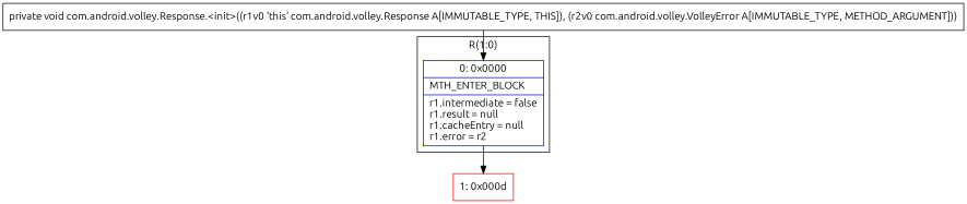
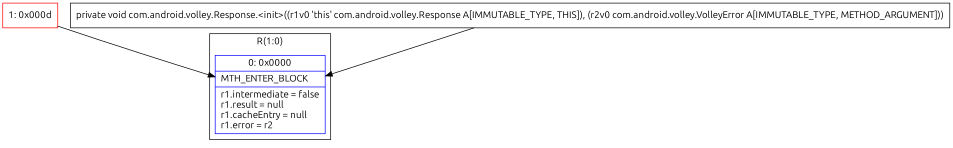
  digraph {
    fontname=Ubuntu
    node [shape=record fontname=Ubuntu]
    edge [fontname=Ubuntu]
    n1 [color=blue label="{0\:\ 0x0000|MTH_ENTER_BLOCK\l|r1.intermediate = false\lr1.result = null\lr1.cacheEntry = null\lr1.error = r2\l}"]
    n2 [color=red label="{1\:\ 0x000d}"]
    n3 [label="{private void com.android.volley.Response.\<init\>((r1v0 'this' com.android.volley.Response A[IMMUTABLE_TYPE, THIS]), (r2v0 com.android.volley.VolleyError A[IMMUTABLE_TYPE, METHOD_ARGUMENT])) }"]
    subgraph cluster_1 {
      label="R(1:0)"
      n1
    }
-   n1 -> n2
+   n2 -> n1
    n3 -> n1
  }
